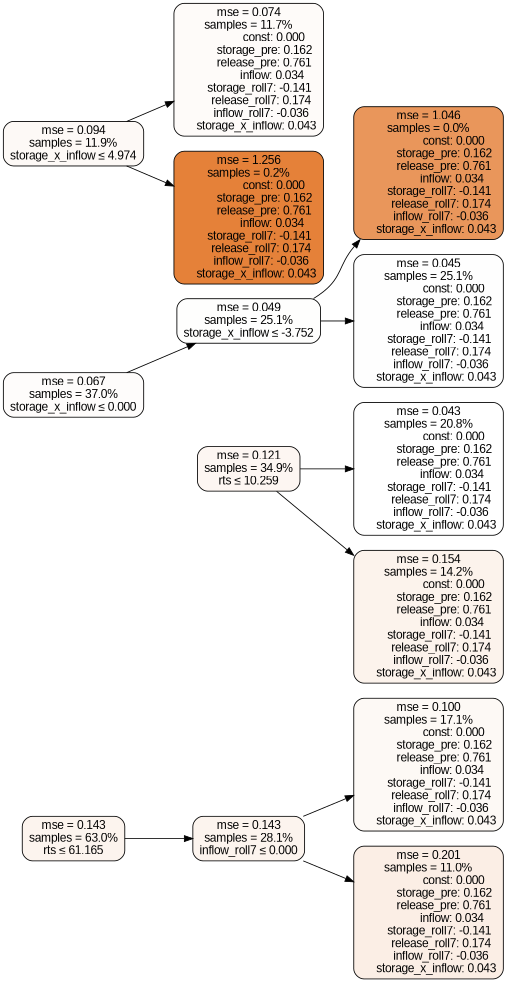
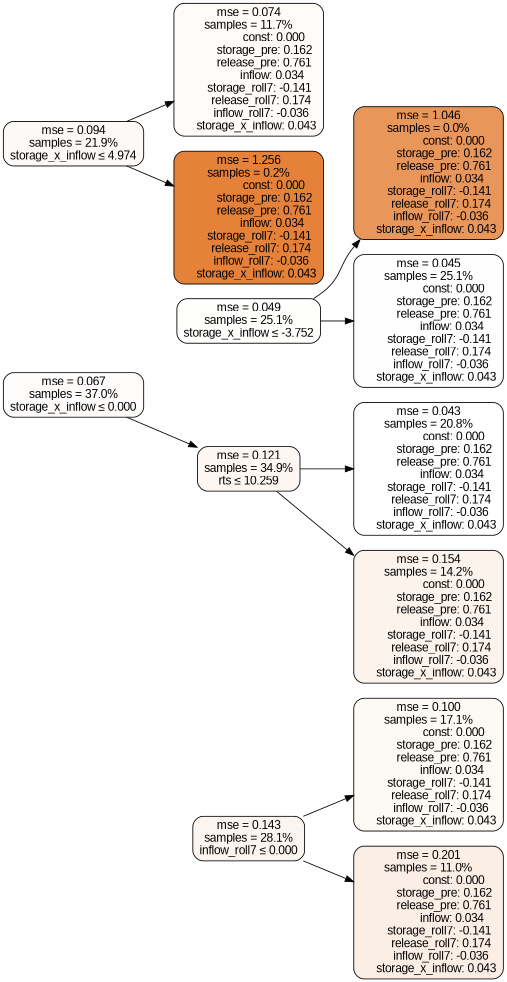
  digraph {
    fontname="Liberation Sans"
    rankdir=LR
    node [color=black fillcolor="#fcf4ee" fontname="Liberation Sans" shape=rectangle style="filled, rounded"]
    edge [fontname="Liberation Sans"]
-   n1 [label="mse = 0.143\nsamples = 63.0%\nrts &le; 61.165"]
    n2 [label="mse = 0.143\nsamples = 28.1%\ninflow_roll7 &le; 0.000"]
    n3 [fillcolor="#fefcfb" label="mse = 0.067\nsamples = 37.0%\nstorage_x_inflow &le; 0.000"]
    n4 [fillcolor="#fefefd" label="mse = 0.049\nsamples = 25.1%\nstorage_x_inflow &le; -3.752"]
    n5 [fillcolor="#fdf6f2" label="mse = 0.121\nsamples = 34.9%\nrts &le; 10.259"]
    n6 [fillcolor="#ffffff" label="mse = 0.043\nsamples = 20.8%\n                const: 0.000\n          storage_pre: 0.162\n          release_pre: 0.761\n               inflow: 0.034\n       storage_roll7: -0.141\n        release_roll7: 0.174\n        inflow_roll7: -0.036\n     storage_x_inflow: 0.043"]
    n7 [fillcolor="#fcf3ec" label="mse = 0.154\nsamples = 14.2%\n                const: 0.000\n          storage_pre: 0.162\n          release_pre: 0.761\n               inflow: 0.034\n       storage_roll7: -0.141\n        release_roll7: 0.174\n        inflow_roll7: -0.036\n     storage_x_inflow: 0.043"]
    n8 [fillcolor="#fdf9f5" label="mse = 0.100\nsamples = 17.1%\n                const: 0.000\n          storage_pre: 0.162\n          release_pre: 0.761\n               inflow: 0.034\n       storage_roll7: -0.141\n        release_roll7: 0.174\n        inflow_roll7: -0.036\n     storage_x_inflow: 0.043"]
    n9 [fillcolor="#fbeee5" label="mse = 0.201\nsamples = 11.0%\n                const: 0.000\n          storage_pre: 0.162\n          release_pre: 0.761\n               inflow: 0.034\n       storage_roll7: -0.141\n        release_roll7: 0.174\n        inflow_roll7: -0.036\n     storage_x_inflow: 0.043"]
    n10 [fillcolor="#e9965b" label="mse = 1.046\nsamples = 0.0%\n                const: 0.000\n          storage_pre: 0.162\n          release_pre: 0.761\n               inflow: 0.034\n       storage_roll7: -0.141\n        release_roll7: 0.174\n        inflow_roll7: -0.036\n     storage_x_inflow: 0.043"]
    n11 [fillcolor="#fefefe" label="mse = 0.045\nsamples = 25.1%\n                const: 0.000\n          storage_pre: 0.162\n          release_pre: 0.761\n               inflow: 0.034\n       storage_roll7: -0.141\n        release_roll7: 0.174\n        inflow_roll7: -0.036\n     storage_x_inflow: 0.043"]
-   n12 [fillcolor="#fdf9f6" label="mse = 0.094\nsamples = 11.9%\nstorage_x_inflow &le; 4.974"]
+   n12 [fillcolor="#fdf9f6" label="mse = 0.094\nsamples = 21.9%\nstorage_x_inflow &le; 4.974"]
    n13 [fillcolor="#fefbf9" label="mse = 0.074\nsamples = 11.7%\n                const: 0.000\n          storage_pre: 0.162\n          release_pre: 0.761\n               inflow: 0.034\n       storage_roll7: -0.141\n        release_roll7: 0.174\n        inflow_roll7: -0.036\n     storage_x_inflow: 0.043"]
    n14 [fillcolor="#e58139" label="mse = 1.256\nsamples = 0.2%\n                const: 0.000\n          storage_pre: 0.162\n          release_pre: 0.761\n               inflow: 0.034\n       storage_roll7: -0.141\n        release_roll7: 0.174\n        inflow_roll7: -0.036\n     storage_x_inflow: 0.043"]
-   n1 -> n2
    n2 -> n8
    n2 -> n9
-   n3 -> n4
+   n3 -> n5
    n4 -> n10
    n4 -> n11
    n5 -> n6
    n5 -> n7
    n12 -> n13
    n12 -> n14
  }
